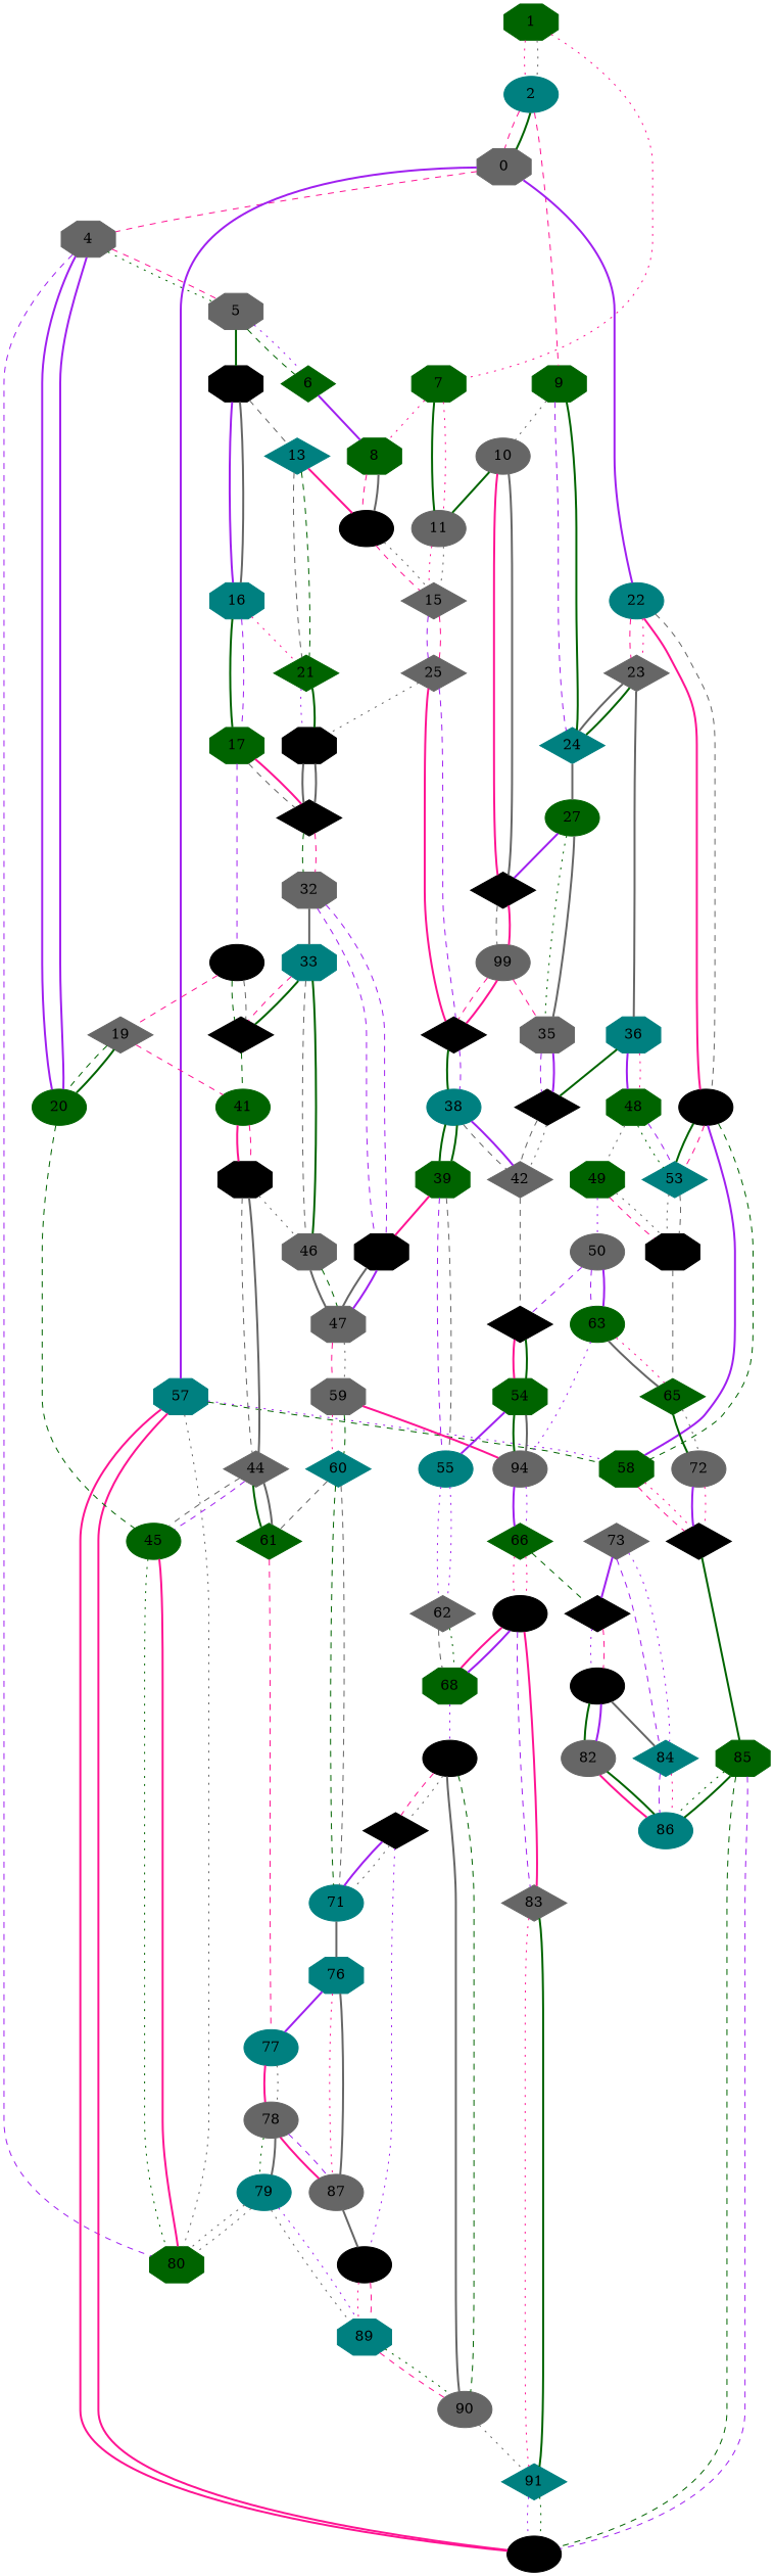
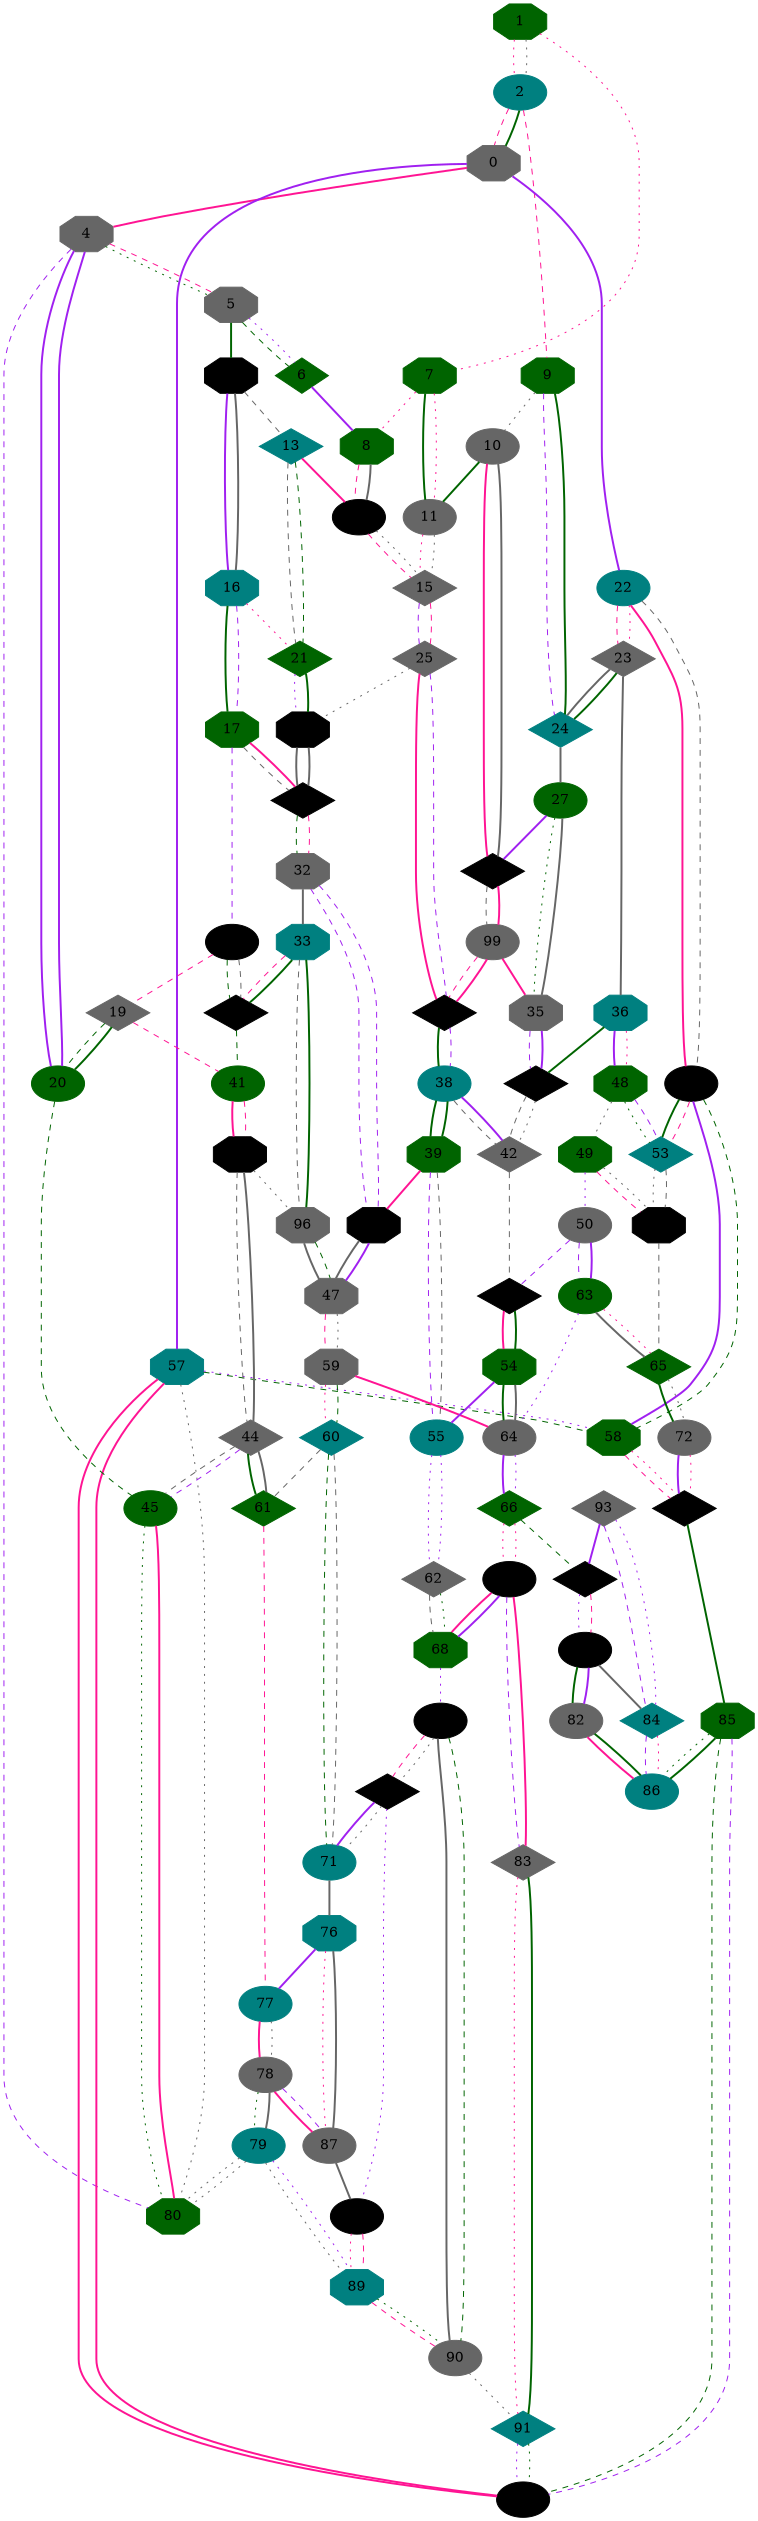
  graph {
    node [color=gray40 shape=octagon style=filled]
    edge [color=deeppink style=bold]
    1 [color=darkgreen]
    2 [color=teal shape=ellipse]
    7 [color=darkgreen]
    n4 [label=0]
    9 [color=darkgreen]
    8 [color=darkgreen]
    11 [shape=ellipse]
    4
    22 [color=teal shape=ellipse]
    57 [color=teal]
    10 [shape=ellipse]
    24 [color=teal shape=diamond]
    5
    20 [color=darkgreen shape=ellipse]
    80 [color=darkgreen]
    23 [shape=diamond]
    52 [color=black shape=ellipse]
    58 [color=darkgreen]
    92 [color=black shape=ellipse]
    6 [color=darkgreen shape=diamond]
    12 [color=black]
    45 [color=darkgreen shape=ellipse]
    13 [color=teal shape=diamond]
    16 [color=teal]
    14 [color=black shape=ellipse]
    15 [shape=diamond]
    28 [color=black shape=diamond]
    27 [color=darkgreen shape=ellipse]
    n29 [label=99 shape=ellipse]
    25 [shape=diamond]
    21 [color=darkgreen shape=diamond]
    17 [color=darkgreen]
    26 [color=black]
    30 [color=black shape=diamond]
    18 [color=black shape=ellipse]
    31 [color=black shape=diamond]
    19 [shape=diamond]
    34 [color=black shape=diamond]
    32
    41 [color=darkgreen shape=ellipse]
    43 [color=black]
    36 [color=teal]
    53 [color=teal shape=diamond]
    37 [color=black shape=diamond]
    48 [color=darkgreen]
    35
    38 [color=teal shape=ellipse]
    42 [shape=diamond]
    39 [color=darkgreen]
    33 [color=teal]
    40 [color=black]
-   46
+   46 [label=96]
    47
    49 [color=darkgreen]
    51 [color=black shape=diamond]
    55 [color=teal shape=ellipse]
    62 [shape=diamond]
    59
    44 [shape=diamond]
    54 [color=darkgreen]
    61 [color=darkgreen shape=diamond]
    77 [color=teal shape=ellipse]
-   64 [shape=ellipse label=94]
+   64 [shape=ellipse]
    60 [color=teal shape=diamond]
    50 [shape=ellipse]
    56 [color=black]
    63 [color=darkgreen shape=ellipse]
    65 [color=darkgreen shape=diamond]
    75 [color=black shape=diamond]
    66 [color=darkgreen shape=diamond]
    68 [color=darkgreen]
    72 [shape=ellipse]
    85 [color=darkgreen]
    71 [color=teal shape=ellipse]
    76 [color=teal]
    78 [shape=ellipse]
    69 [color=black shape=ellipse]
    67 [color=black shape=ellipse]
    74 [color=black shape=diamond]
    83 [shape=diamond]
    81 [color=black shape=ellipse]
    91 [color=teal shape=diamond]
    70 [color=black shape=diamond]
    90 [shape=ellipse]
    88 [color=black shape=ellipse]
    89 [color=teal]
    87 [shape=ellipse]
-   73 [shape=diamond]
+   73 [shape=diamond label=93]
    84 [color=teal shape=diamond]
    86 [color=teal shape=ellipse]
    82 [shape=ellipse]
    79 [color=teal shape=ellipse]
    1 -- 2 [style=dotted]
    1 -- 2 [color=gray40 style=dotted]
    1 -- 7 [style=dotted]
    2 -- n4 [style=dashed]
    2 -- n4 [color=darkgreen]
    2 -- 9 [style=dashed]
    7 -- 8 [style=dotted]
    7 -- 11 [color=darkgreen]
    7 -- 11 [style=dotted]
-   n4 -- 4 [style=dashed]
+   n4 -- 4
    n4 -- 22 [color=purple]
    n4 -- 57 [color=purple]
    9 -- 10 [color=gray40 style=dotted]
    9 -- 24 [color=purple style=dashed]
    9 -- 24 [color=darkgreen]
    8 -- 14 [style=dashed]
    8 -- 14 [color=gray40]
    11 -- 15 [style=dotted]
    11 -- 15 [color=gray40 style=dotted]
    4 -- 5 [color=darkgreen style=dotted]
    4 -- 5 [style=dashed]
    4 -- 20 [color=purple]
    4 -- 20 [color=purple]
    4 -- 80 [color=purple style=dashed]
    22 -- 23 [style=dashed]
    22 -- 23 [style=dotted]
    22 -- 52
    22 -- 52 [color=gray40 style=dashed]
    57 -- 80 [color=gray40 style=dotted]
    57 -- 58 [color=darkgreen style=dashed]
    57 -- 58 [color=purple style=dotted]
    57 -- 92
    57 -- 92
    10 -- 11 [color=darkgreen]
    10 -- 28
    10 -- 28 [color=gray40]
    24 -- 27 [color=gray40]
    5 -- 6 [color=darkgreen style=dashed]
    5 -- 6 [color=purple style=dotted]
    5 -- 12 [color=darkgreen]
    20 -- 45 [color=darkgreen style=dashed]
    23 -- 24 [color=gray40]
    23 -- 24 [color=darkgreen]
    23 -- 36 [color=gray40]
    52 -- 58 [color=purple]
    52 -- 58 [color=darkgreen style=dashed]
    52 -- 53 [color=darkgreen]
    52 -- 53 [style=dashed]
    58 -- 75 [style=dashed]
    58 -- 75 [style=dotted]
    6 -- 8 [color=purple]
    12 -- 13 [color=gray40 style=dashed]
    12 -- 16 [color=purple]
    12 -- 16 [color=gray40]
    45 -- 80 [color=darkgreen style=dotted]
    45 -- 80
    13 -- 14
    13 -- 21 [color=gray40 style=dashed]
    13 -- 21 [color=darkgreen style=dashed]
    16 -- 21 [style=dotted]
    16 -- 17 [color=darkgreen]
    16 -- 17 [color=purple style=dashed]
    14 -- 15 [style=dashed]
    14 -- 15 [color=gray40 style=dotted]
    15 -- 25 [color=purple style=dashed]
    15 -- 25 [style=dashed]
    28 -- n29 [color=gray40 style=dashed]
    28 -- n29
    27 -- 28 [color=purple]
    27 -- 35 [color=darkgreen style=dotted]
    27 -- 35 [color=gray40]
    n29 -- 30 [style=dashed]
    n29 -- 30
-   n29 -- 35 [style=dashed]
+   n29 -- 35
    25 -- 26 [color=gray40 style=dotted]
    25 -- 30
    25 -- 30 [color=purple style=dashed]
    21 -- 26 [color=purple style=dotted]
    21 -- 26 [color=darkgreen]
    17 -- 18 [color=purple style=dashed]
    17 -- 31 [color=gray40 style=dashed]
    17 -- 31
    26 -- 31 [color=gray40]
    26 -- 31 [color=gray40]
    30 -- 38 [color=darkgreen]
    30 -- 38 [color=purple style=dashed]
    18 -- 19 [style=dashed]
    18 -- 34 [color=darkgreen style=dashed]
    18 -- 34 [color=gray40 style=dashed]
    31 -- 32 [color=darkgreen style=dashed]
    31 -- 32 [style=dashed]
    19 -- 20 [color=darkgreen style=dashed]
    19 -- 20 [color=darkgreen]
    19 -- 41 [style=dashed]
    34 -- 41 [color=darkgreen style=dashed]
    32 -- 33 [color=gray40]
    32 -- 40 [color=purple style=dashed]
    32 -- 40 [color=purple style=dashed]
    41 -- 43
    41 -- 43 [style=dashed]
    43 -- 46 [color=gray40 style=dotted]
    43 -- 44 [color=gray40 style=dashed]
    43 -- 44 [color=gray40]
    36 -- 37 [color=darkgreen]
    36 -- 48 [color=purple]
    36 -- 48 [style=dotted]
    53 -- 56 [color=gray40 style=dotted]
    53 -- 56 [color=gray40 style=dashed]
    37 -- 42 [color=gray40 style=dashed]
    37 -- 42 [color=gray40 style=dotted]
    48 -- 53 [color=darkgreen style=dotted]
    48 -- 53 [color=purple style=dashed]
    48 -- 49 [color=gray40 style=dotted]
    35 -- 37 [color=purple style=dashed]
    35 -- 37 [color=purple]
    38 -- 42 [color=gray40 style=dashed]
    38 -- 42 [color=purple]
    38 -- 39 [color=darkgreen]
    38 -- 39 [color=darkgreen]
    42 -- 51 [color=gray40 style=dashed]
    39 -- 40
    39 -- 55 [color=purple style=dashed]
    39 -- 55 [color=gray40 style=dashed]
    33 -- 34 [style=dashed]
    33 -- 34 [color=darkgreen]
    33 -- 46 [color=gray40 style=dashed]
    33 -- 46 [color=darkgreen]
    40 -- 47 [color=gray40]
    40 -- 47 [color=purple]
    46 -- 47 [color=gray40]
    46 -- 47 [color=darkgreen style=dashed]
    47 -- 59 [style=dashed]
    47 -- 59 [color=gray40 style=dotted]
    49 -- 50 [color=purple style=dotted]
    49 -- 56 [style=dashed]
    49 -- 56 [color=gray40 style=dotted]
    51 -- 54
    51 -- 54 [color=darkgreen]
    55 -- 62 [color=purple style=dotted]
    55 -- 62 [color=purple style=dotted]
    62 -- 68 [color=gray40 style=dashed]
    62 -- 68 [color=darkgreen style=dotted]
    59 -- 64
    59 -- 60 [style=dotted]
    59 -- 60 [color=darkgreen style=dashed]
    44 -- 45 [color=gray40 style=dashed]
    44 -- 45 [color=purple style=dashed]
    44 -- 61 [color=darkgreen]
    44 -- 61 [color=gray40]
    54 -- 55 [color=purple]
    54 -- 64 [color=darkgreen]
    54 -- 64 [color=gray40]
    61 -- 77 [style=dashed]
    77 -- 78
    77 -- 78 [color=gray40 style=dotted]
    64 -- 66 [color=purple]
    64 -- 66 [color=purple style=dotted]
    60 -- 61 [color=gray40 style=dashed]
    60 -- 71 [color=darkgreen style=dashed]
    60 -- 71 [color=gray40 style=dashed]
    50 -- 51 [color=purple style=dashed]
    50 -- 63 [color=purple style=dashed]
    50 -- 63 [color=purple]
    56 -- 65 [color=gray40 style=dashed]
    63 -- 64 [color=purple style=dotted]
    63 -- 65 [color=gray40]
    63 -- 65 [style=dotted]
    65 -- 72 [color=darkgreen]
    65 -- 72 [color=gray40 style=dotted]
    75 -- 85 [color=darkgreen]
    66 -- 67 [style=dotted]
    66 -- 67 [style=dotted]
    66 -- 74 [color=darkgreen style=dashed]
    68 -- 69 [color=purple style=dotted]
    72 -- 75 [color=purple]
    72 -- 75 [style=dotted]
    85 -- 92 [color=darkgreen style=dashed]
    85 -- 92 [color=purple style=dashed]
    85 -- 86 [color=darkgreen style=dotted]
    85 -- 86 [color=darkgreen]
    71 -- 76 [color=gray40]
    76 -- 77 [color=purple]
    76 -- 87 [style=dotted]
    76 -- 87 [color=gray40]
    78 -- 87
    78 -- 87 [color=purple style=dashed]
    78 -- 79 [color=darkgreen style=dotted]
    78 -- 79 [color=gray40]
    69 -- 70 [style=dashed]
    69 -- 70 [color=gray40 style=dotted]
    69 -- 90 [color=gray40]
    69 -- 90 [color=darkgreen style=dashed]
    67 -- 68
    67 -- 68 [color=purple]
    67 -- 83 [color=purple style=dashed]
    67 -- 83
    74 -- 81 [color=purple style=dotted]
    74 -- 81 [style=dashed]
    83 -- 91 [style=dotted]
    83 -- 91 [color=darkgreen]
    81 -- 84 [color=gray40]
    81 -- 82 [color=darkgreen]
    81 -- 82 [color=purple]
    91 -- 92 [color=purple style=dotted]
    91 -- 92 [color=darkgreen style=dotted]
    70 -- 71 [color=purple]
    70 -- 71 [color=gray40 style=dotted]
    70 -- 88 [color=purple style=dotted]
    90 -- 91 [color=gray40 style=dotted]
    88 -- 89 [style=dotted]
    88 -- 89 [style=dashed]
    89 -- 90 [style=dashed]
    89 -- 90 [color=darkgreen style=dotted]
    87 -- 88 [color=gray40]
    73 -- 74 [color=purple]
    73 -- 84 [color=purple style=dashed]
    73 -- 84 [color=purple style=dotted]
    84 -- 86 [color=purple style=dashed]
    84 -- 86 [style=dotted]
    82 -- 86
    82 -- 86 [color=darkgreen]
    79 -- 80 [color=gray40 style=dotted]
    79 -- 80 [color=gray40 style=dotted]
    79 -- 89 [color=gray40 style=dotted]
    79 -- 89 [color=purple style=dotted]
  }
